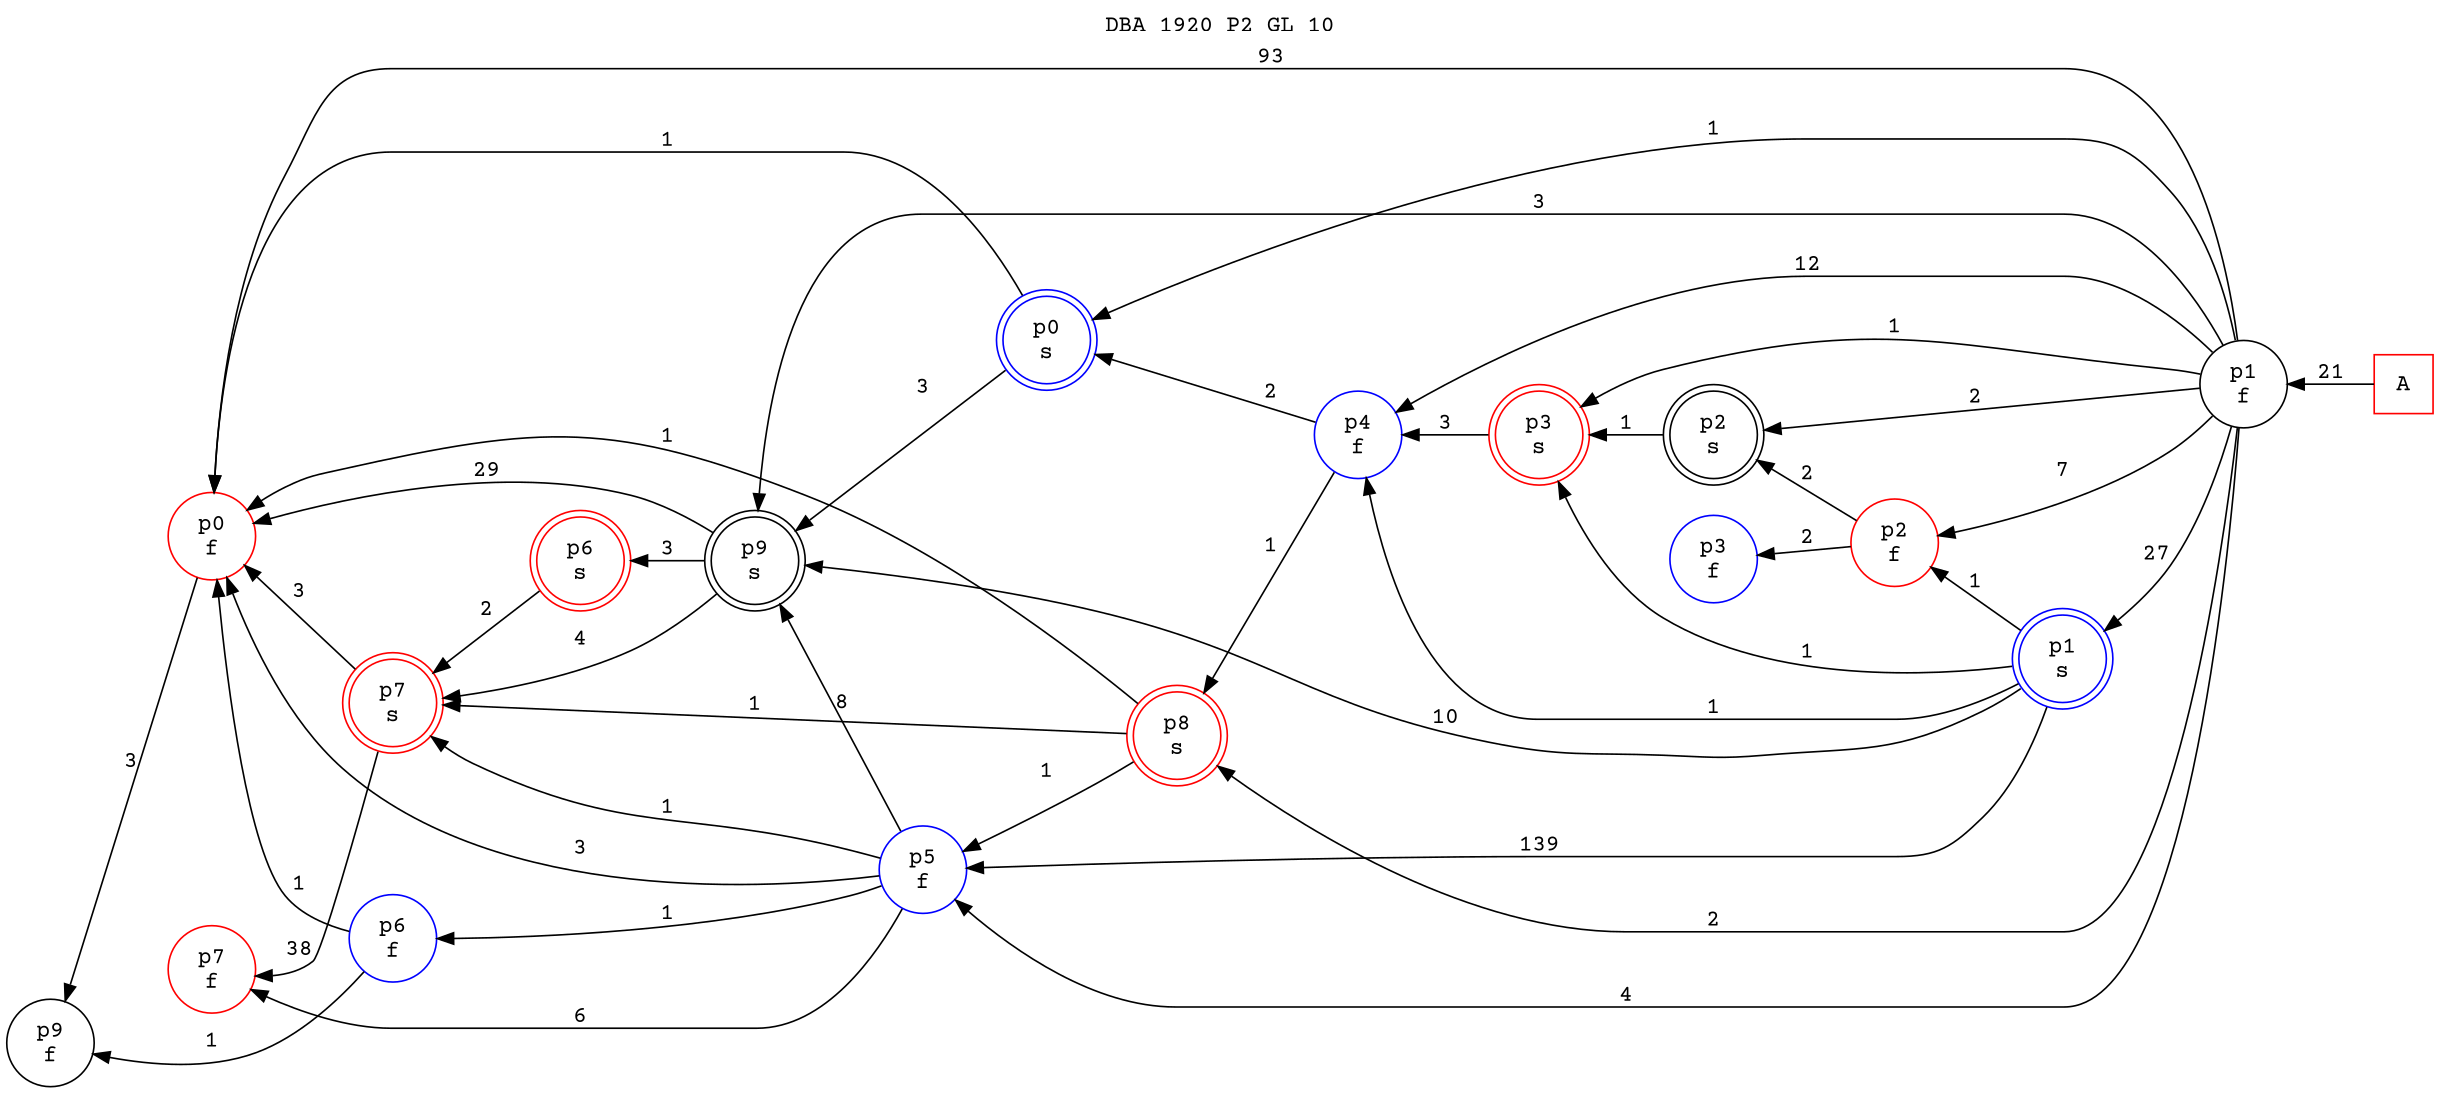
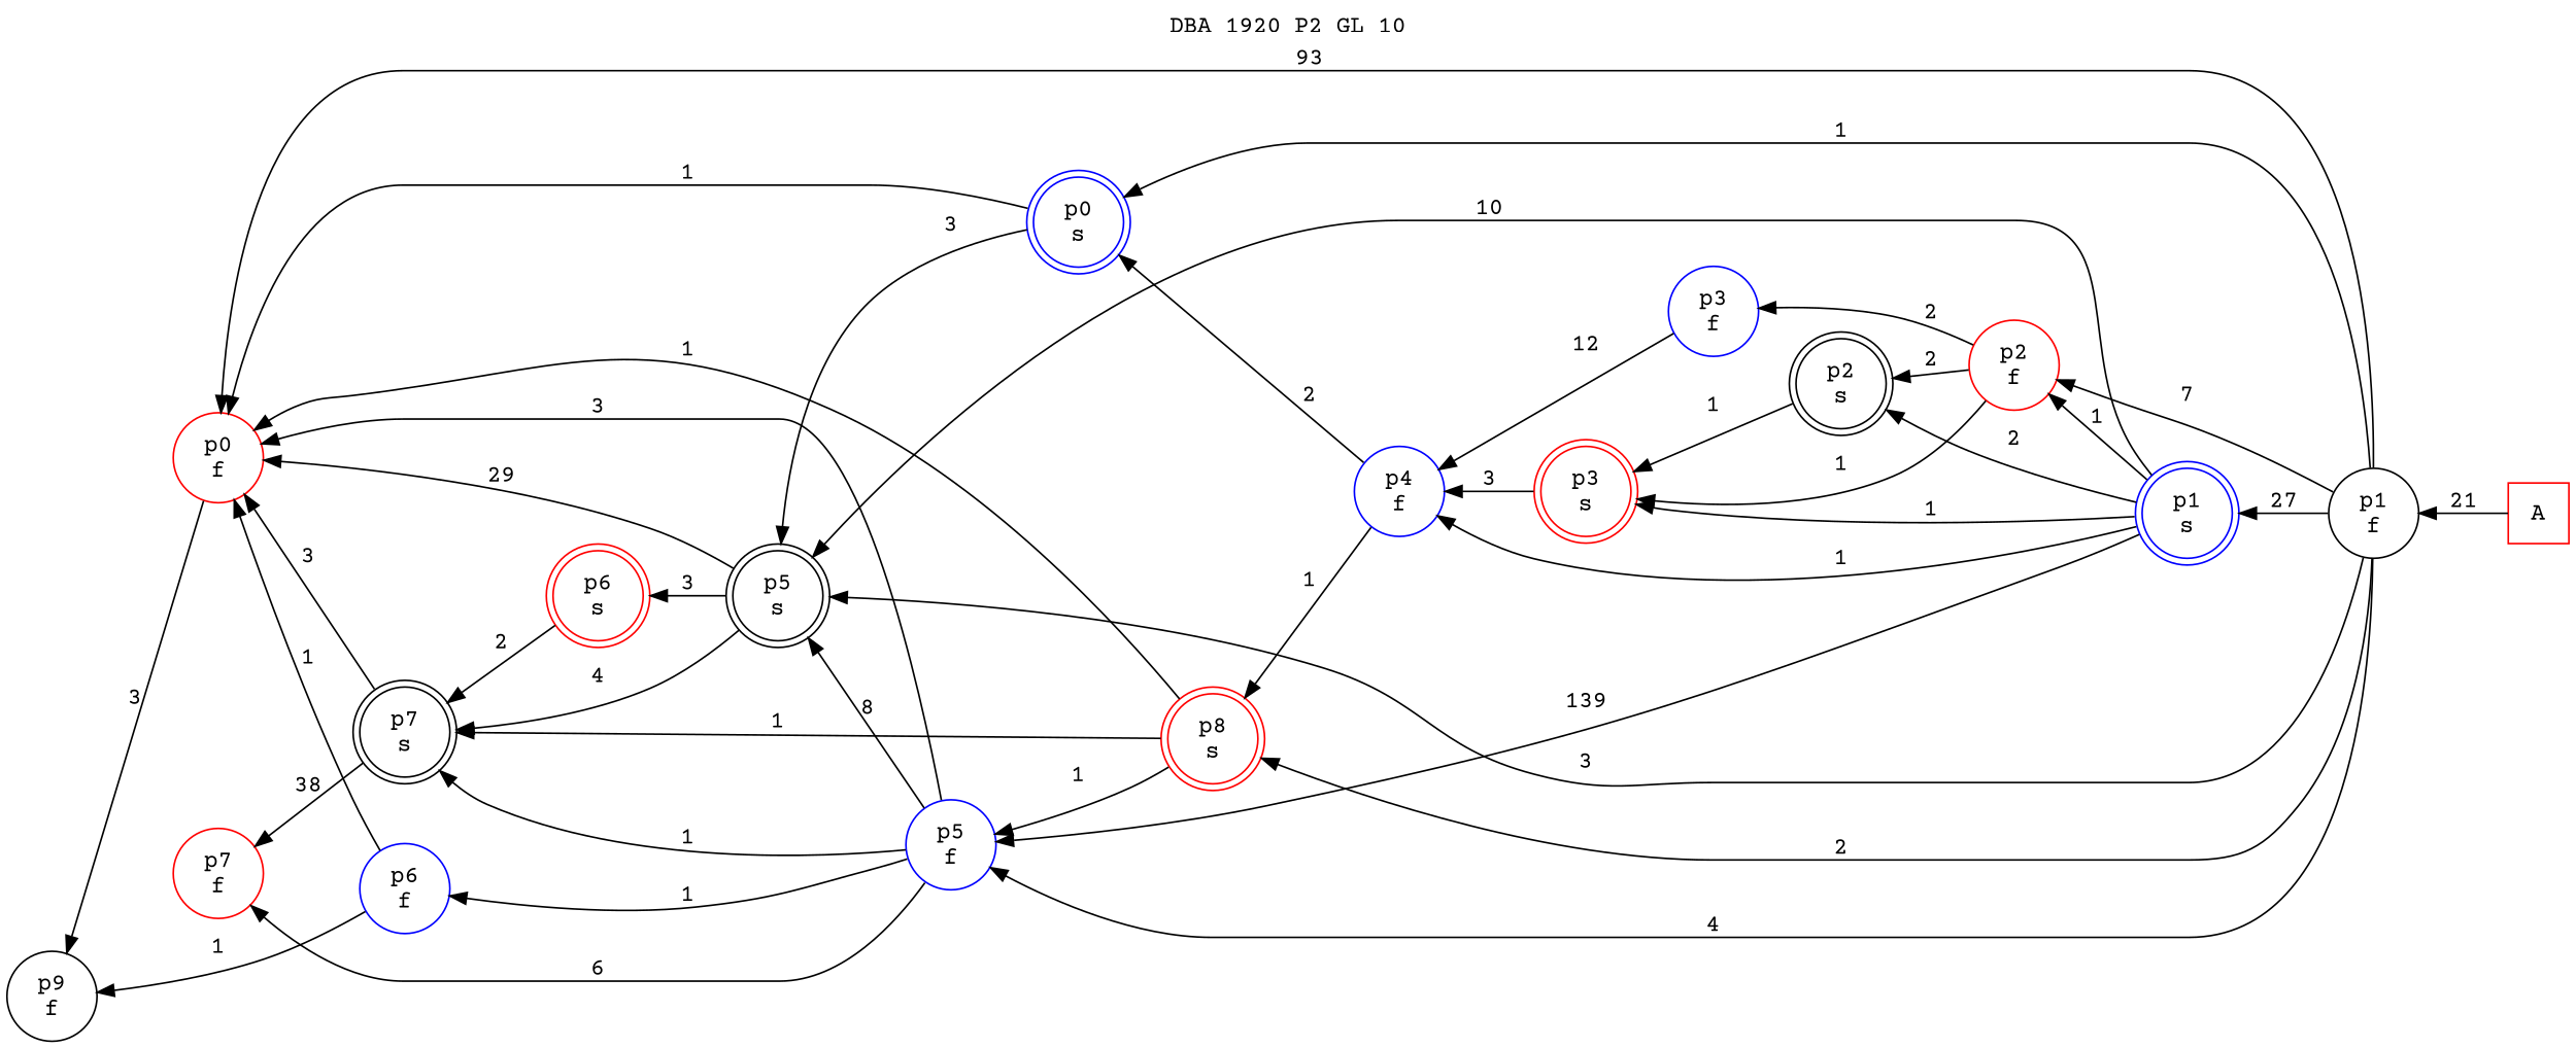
  digraph {
    fontname="Courier Prime"
    label=" DBA 1920 P2 GL 10 "
    labelloc=tl
    rankdir=RL
    node [color=red fontname="Courier Prime" shape=circle]
    edge [fontname="Courier Prime"]
    n1 [label=A shape=square]
    n2 [color=black label="p1\nf"]
    n3 [label="p2\nf"]
    n4 [color=blue label="p1\ns" shape=doublecircle]
    n5 [color=blue label="p0\ns" shape=doublecircle]
-   n6 [color=black label="p9\ns" shape=doublecircle]
+   n6 [color=black label="p5\ns" shape=doublecircle]
    n7 [color=blue label="p5\nf"]
    n8 [label="p0\nf"]
    n9 [label="p8\ns" shape=doublecircle]
    n10 [color=blue label="p3\nf"]
    n11 [color=black label="p2\ns" shape=doublecircle]
    n12 [label="p3\ns" shape=doublecircle]
    n13 [color=blue label="p4\nf"]
    n14 [label="p6\ns" shape=doublecircle]
-   n15 [label="p7\ns" shape=doublecircle]
+   n15 [color=black label="p7\ns" shape=doublecircle]
    n16 [label="p7\nf"]
    n17 [color=blue label="p6\nf"]
    n18 [color=black label="p9\nf"]
    n1 -> n2 [label=21]
    n2 -> n3 [label=7]
    n2 -> n4 [label=27]
    n2 -> n5 [label=1]
    n2 -> n6 [label=3]
    n2 -> n7 [label=4]
    n2 -> n8 [label=93]
    n2 -> n9 [label=2]
    n3 -> n10 [label=2]
    n3 -> n11 [label=2]
-   n2 -> n12 [label=1]
+   n3 -> n12 [label=1]
    n4 -> n3 [label=1]
    n4 -> n6 [label=10]
    n4 -> n7 [label=139]
-   n2 -> n11 [label=2]
+   n4 -> n11 [label=2]
    n4 -> n12 [label=1]
    n4 -> n13 [label=1]
    n5 -> n6 [label=3]
    n5 -> n8 [label=1]
    n6 -> n8 [label=29]
    n6 -> n14 [label=3]
    n6 -> n15 [label=4]
    n7 -> n6 [label=8]
    n7 -> n8 [label=3]
    n7 -> n15 [label=1]
    n7 -> n16 [label=6]
    n7 -> n17 [label=1]
    n8 -> n18 [label=3]
    n9 -> n7 [label=1]
    n9 -> n8 [label=1]
    n9 -> n15 [label=1]
-   n2 -> n13 [label=12]
+   n10 -> n13 [label=12]
    n11 -> n12 [label=1]
    n12 -> n13 [label=3]
    n13 -> n5 [label=2]
    n13 -> n9 [label=1]
    n14 -> n15 [label=2]
    n15 -> n8 [label=3]
    n15 -> n16 [label=38]
    n17 -> n8 [label=1]
    n17 -> n18 [label=1]
  }
